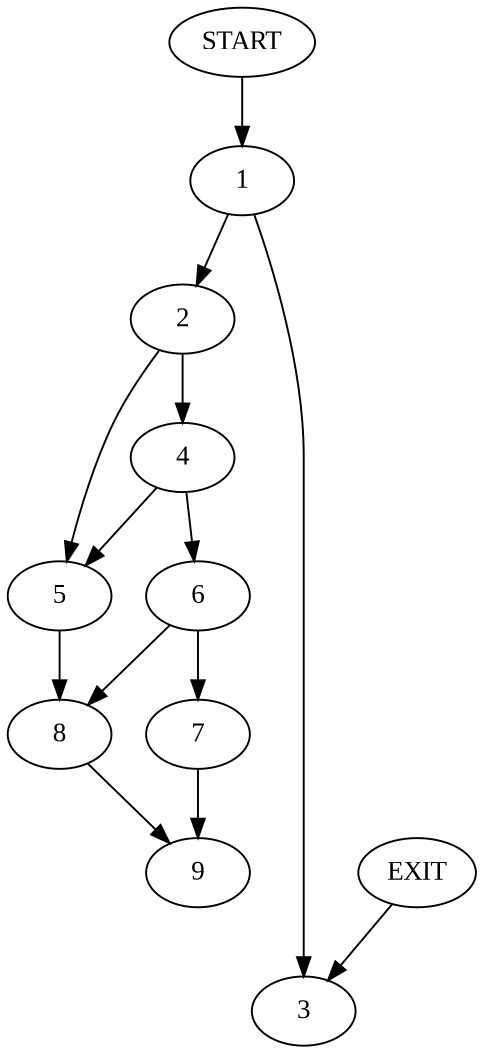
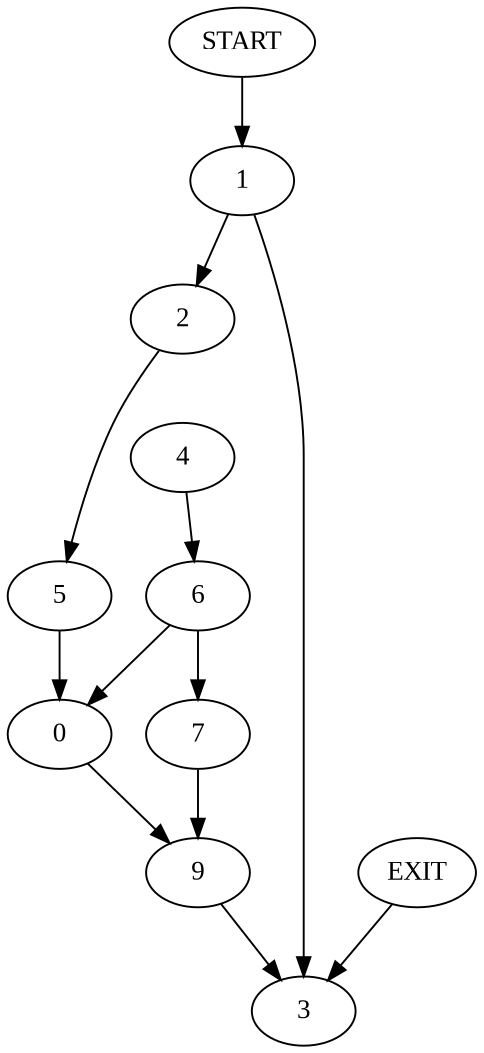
  digraph {
    fontname="Liberation Serif"
    node [fontname="Liberation Serif"]
    edge [fontname="Liberation Serif"]
    n1 [label=START]
    1
    2
    3
    n5 [label=EXIT]
    4
    5
    6
-   8
+   8 [label=0]
    7
    9
    n1 -> 1
    1 -> 2
    1 -> 3
-   2 -> 4
    2 -> 5
    n5 -> 3
-   4 -> 5
    4 -> 6
    5 -> 8
    6 -> 8
    6 -> 7
    8 -> 9
    7 -> 9
+   9 -> 3
  }
